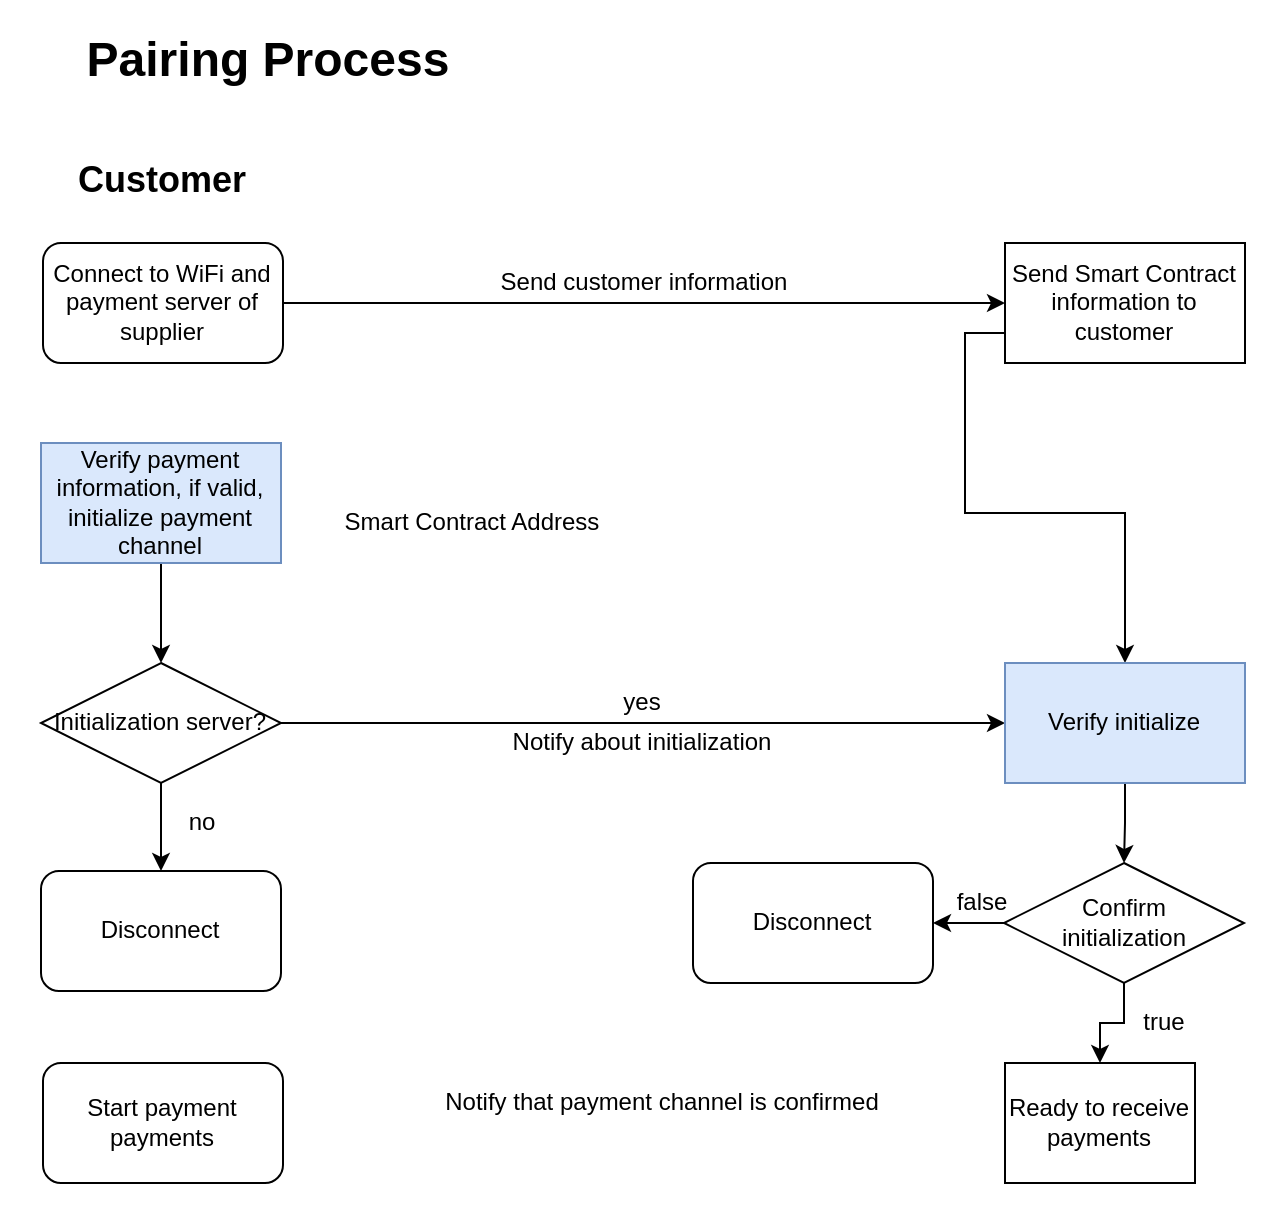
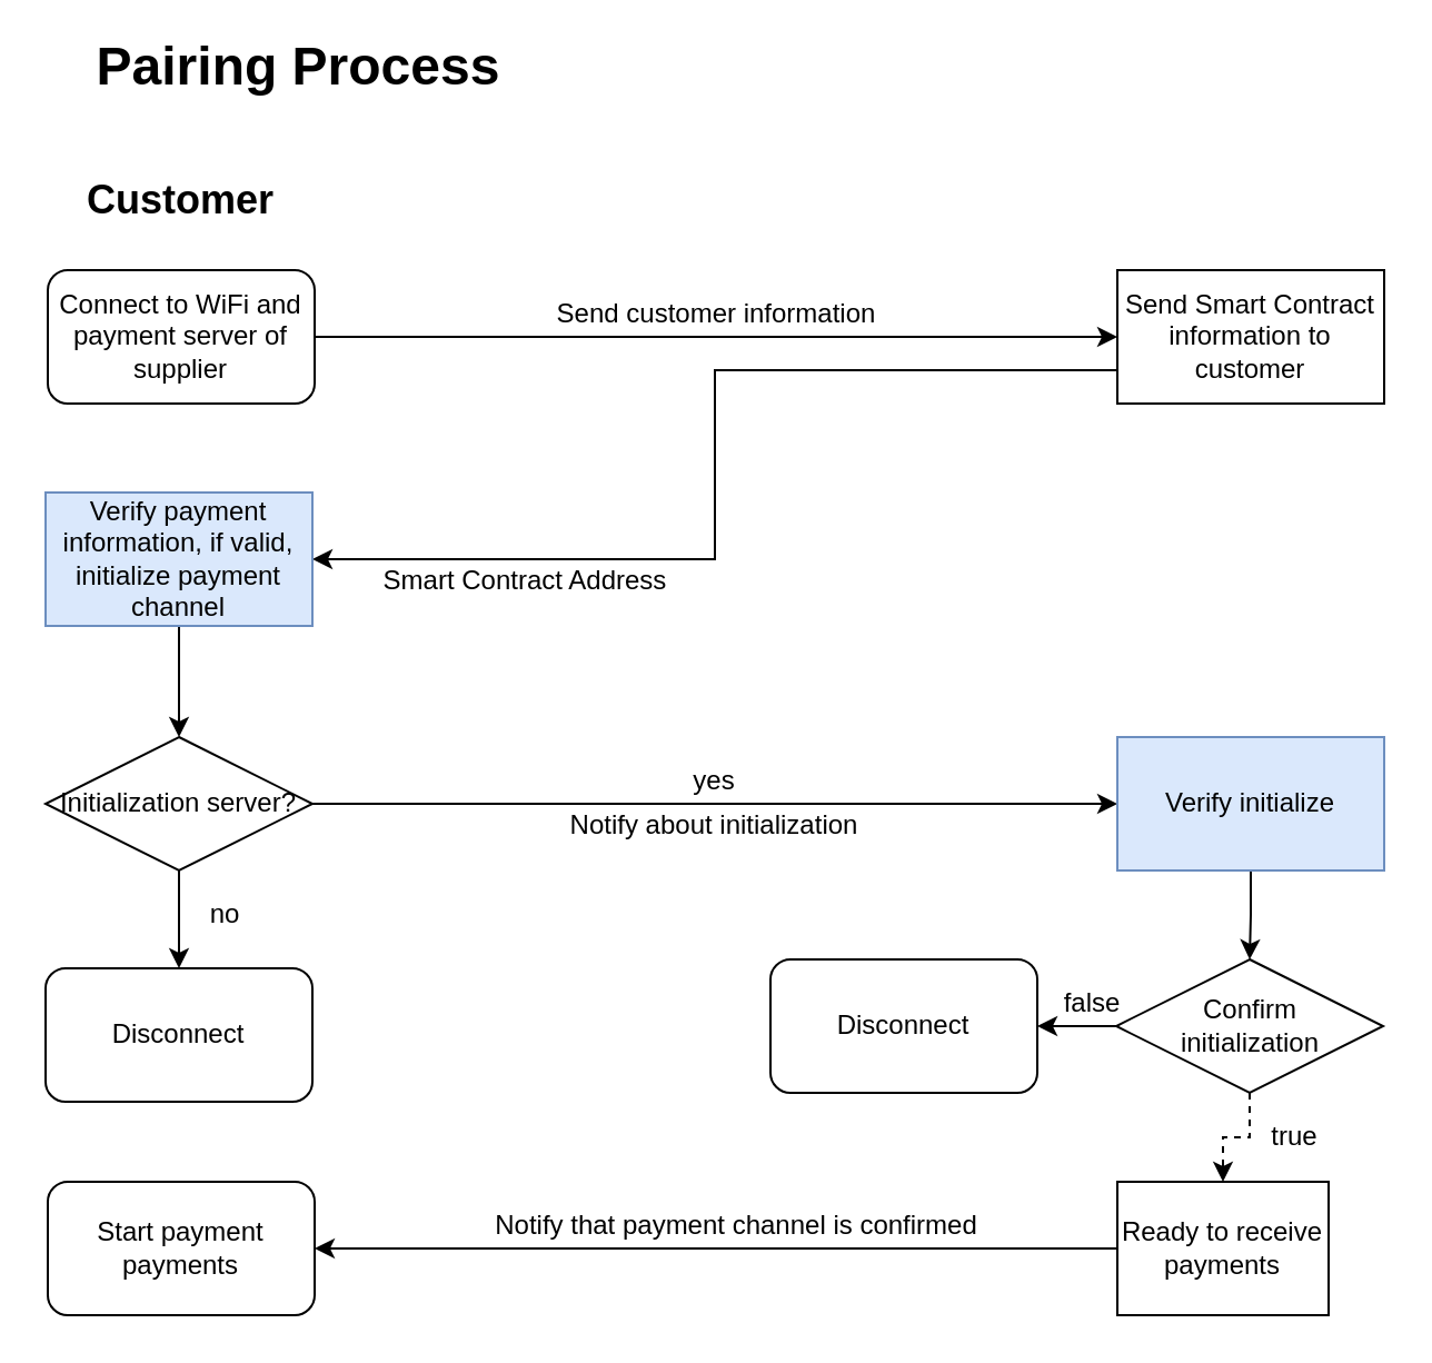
  <mxCell id="0" />
  <mxCell id="1" parent="0" />
  <mxCell id="2" value="&lt;b&gt;&lt;font style=&quot;font-size: 18px&quot;&gt;Customer&lt;/font&gt;&lt;/b&gt;&lt;br&gt;" style="text;html=1;strokeColor=none;fillColor=none;align=center;verticalAlign=middle;whiteSpace=wrap;rounded=0;" parent="1" vertex="1"><mxGeometry x="61" y="80" width="40" height="20" as="geometry" /></mxCell>
  <mxCell id="3" style="edgeStyle=orthogonalEdgeStyle;rounded=0;orthogonalLoop=1;jettySize=auto;html=1;exitX=0;exitY=0.5;exitDx=0;exitDy=0;entryX=1;entryY=0.5;entryDx=0;entryDy=0;startArrow=classic;startFill=1;endArrow=none;endFill=0;" parent="1" source="4" target="5" edge="1"><mxGeometry relative="1" as="geometry" /></mxCell>
  <mxCell id="4" value="Send Smart Contract information to customer" style="rounded=0;whiteSpace=wrap;html=1;" parent="1" vertex="1"><mxGeometry x="502" y="121" width="120" height="60" as="geometry" /></mxCell>
  <mxCell id="5" value="Connect to WiFi and payment server of supplier&lt;br&gt;" style="rounded=1;whiteSpace=wrap;html=1;glass=0;" parent="1" vertex="1"><mxGeometry x="21" y="121" width="120" height="60" as="geometry" /></mxCell>
  <mxCell id="6" value="Send customer information" style="text;html=1;strokeColor=none;fillColor=none;align=center;verticalAlign=middle;whiteSpace=wrap;rounded=0;" parent="1" vertex="1"><mxGeometry x="221.5" y="131" width="200" height="20" as="geometry" /></mxCell>
- <mxCell id="7" style="edgeStyle=orthogonalEdgeStyle;rounded=0;orthogonalLoop=1;jettySize=auto;html=1;exitX=0;exitY=0.75;exitDx=0;exitDy=0;" parent="1" source="4" target="26" edge="1"><mxGeometry relative="1" as="geometry"><mxPoint x="134" y="421" as="targetPoint" /><mxPoint x="502" y="211" as="sourcePoint" /></mxGeometry></mxCell>
+ <mxCell id="7" style="edgeStyle=orthogonalEdgeStyle;rounded=0;orthogonalLoop=1;jettySize=auto;html=1;entryX=1;entryY=0.5;entryDx=0;entryDy=0;exitX=0;exitY=0.75;exitDx=0;exitDy=0;" parent="1" source="4" target="9" edge="1"><mxGeometry relative="1" as="geometry"><mxPoint x="134" y="421" as="targetPoint" /><mxPoint x="502" y="211" as="sourcePoint" /></mxGeometry></mxCell>
  <mxCell id="8" value="" style="edgeStyle=orthogonalEdgeStyle;rounded=0;orthogonalLoop=1;jettySize=auto;html=1;" parent="1" source="9" target="12" edge="1"><mxGeometry relative="1" as="geometry" /></mxCell>
  <mxCell id="9" value="Verify payment information, if valid, initialize payment channel" style="rounded=0;whiteSpace=wrap;html=1;fillColor=#dae8fc;strokeColor=#6c8ebf;" parent="1" vertex="1"><mxGeometry x="20" y="221" width="120" height="60" as="geometry" /></mxCell>
  <mxCell id="10" value="&lt;h1&gt;Pairing Process&lt;/h1&gt;" style="text;html=1;strokeColor=none;fillColor=none;align=center;verticalAlign=middle;whiteSpace=wrap;rounded=0;" parent="1" vertex="1"><mxGeometry x="21" y="20" width="226" height="20" as="geometry" /></mxCell>
  <mxCell id="11" value="" style="edgeStyle=orthogonalEdgeStyle;rounded=0;orthogonalLoop=1;jettySize=auto;html=1;" parent="1" source="12" target="13" edge="1"><mxGeometry relative="1" as="geometry" /></mxCell>
  <mxCell id="12" value="Initialization server?&lt;br&gt;" style="rhombus;whiteSpace=wrap;html=1;" parent="1" vertex="1"><mxGeometry x="20" y="331" width="120" height="60" as="geometry" /></mxCell>
  <mxCell id="13" value="Disconnect" style="rounded=1;whiteSpace=wrap;html=1;" parent="1" vertex="1"><mxGeometry x="20" y="435" width="120" height="60" as="geometry" /></mxCell>
  <mxCell id="14" style="edgeStyle=orthogonalEdgeStyle;rounded=0;orthogonalLoop=1;jettySize=auto;html=1;entryX=0;entryY=0.5;entryDx=0;entryDy=0;exitX=1;exitY=0.5;exitDx=0;exitDy=0;" parent="1" source="12" target="26" edge="1"><mxGeometry relative="1" as="geometry"><mxPoint x="201" y="421" as="sourcePoint" /><Array as="points"><mxPoint x="441" y="361" /><mxPoint x="441" y="361" /></Array></mxGeometry></mxCell>
- <mxCell id="15" value="" style="edgeStyle=orthogonalEdgeStyle;rounded=0;orthogonalLoop=1;jettySize=auto;html=1;" parent="1" source="17" target="23" edge="1"><mxGeometry relative="1" as="geometry" /></mxCell>
+ <mxCell id="15" value="" style="edgeStyle=orthogonalEdgeStyle;rounded=0;orthogonalLoop=1;jettySize=auto;html=1;dashed=1;" parent="1" source="17" target="23" edge="1"><mxGeometry relative="1" as="geometry" /></mxCell>
  <mxCell id="16" style="edgeStyle=orthogonalEdgeStyle;rounded=0;orthogonalLoop=1;jettySize=auto;html=1;exitX=0;exitY=0.5;exitDx=0;exitDy=0;entryX=1;entryY=0.5;entryDx=0;entryDy=0;" edge="1" parent="1" source="17" target="19"><mxGeometry relative="1" as="geometry" /></mxCell>
  <mxCell id="17" value="Confirm&lt;br&gt;initialization" style="rhombus;whiteSpace=wrap;html=1;" parent="1" vertex="1"><mxGeometry x="501.5" y="431" width="120" height="60" as="geometry" /></mxCell>
  <mxCell id="18" value="Notify about initialization" style="text;html=1;strokeColor=none;fillColor=none;align=center;verticalAlign=middle;whiteSpace=wrap;rounded=0;" parent="1" vertex="1"><mxGeometry x="236" y="361" width="170" height="20" as="geometry" /></mxCell>
  <mxCell id="19" value="Disconnect" style="rounded=1;whiteSpace=wrap;html=1;" parent="1" vertex="1"><mxGeometry x="346" y="431" width="120" height="60" as="geometry" /></mxCell>
  <mxCell id="20" value="false&lt;br&gt;" style="text;html=1;strokeColor=none;fillColor=none;align=center;verticalAlign=middle;whiteSpace=wrap;rounded=0;" parent="1" vertex="1"><mxGeometry x="471" y="441" width="40" height="20" as="geometry" /></mxCell>
  <mxCell id="21" value="true" style="text;html=1;strokeColor=none;fillColor=none;align=center;verticalAlign=middle;whiteSpace=wrap;rounded=0;" parent="1" vertex="1"><mxGeometry x="562" y="501" width="40" height="20" as="geometry" /></mxCell>
+ <mxCell id="22" style="edgeStyle=orthogonalEdgeStyle;rounded=0;orthogonalLoop=1;jettySize=auto;html=1;exitX=0;exitY=0.5;exitDx=0;exitDy=0;entryX=1;entryY=0.5;entryDx=0;entryDy=0;" parent="1" source="23" target="28" edge="1"><mxGeometry relative="1" as="geometry"><mxPoint x="191" y="601" as="targetPoint" /></mxGeometry></mxCell>
  <mxCell id="23" value="Ready to receive payments" style="rounded=0;whiteSpace=wrap;html=1;" parent="1" vertex="1"><mxGeometry x="502" y="531" width="95" height="60" as="geometry" /></mxCell>
  <mxCell id="24" value="Notify that payment channel is confirmed" style="text;html=1;strokeColor=none;fillColor=none;align=center;verticalAlign=middle;whiteSpace=wrap;rounded=0;" parent="1" vertex="1"><mxGeometry x="201" y="541" width="260" height="20" as="geometry" /></mxCell>
  <mxCell id="25" value="" style="edgeStyle=orthogonalEdgeStyle;rounded=0;orthogonalLoop=1;jettySize=auto;html=1;" parent="1" source="26" target="17" edge="1"><mxGeometry relative="1" as="geometry" /></mxCell>
  <mxCell id="26" value="Verify initialize" style="rounded=0;whiteSpace=wrap;html=1;fillColor=#dae8fc;strokeColor=#6c8ebf;" parent="1" vertex="1"><mxGeometry x="502" y="331" width="120" height="60" as="geometry" /></mxCell>
  <mxCell id="27" value="no&lt;br&gt;" style="text;html=1;strokeColor=none;fillColor=none;align=center;verticalAlign=middle;whiteSpace=wrap;rounded=0;" parent="1" vertex="1"><mxGeometry x="81" y="401" width="40" height="20" as="geometry" /></mxCell>
  <mxCell id="28" value="Start payment payments" style="rounded=1;whiteSpace=wrap;html=1;" parent="1" vertex="1"><mxGeometry x="21" y="531" width="120" height="60" as="geometry" /></mxCell>
  <mxCell id="29" value="Smart Contract Address&lt;br&gt;" style="text;html=1;strokeColor=none;fillColor=none;align=center;verticalAlign=middle;whiteSpace=wrap;rounded=0;" parent="1" vertex="1"><mxGeometry x="161" y="251" width="150" height="20" as="geometry" /></mxCell>
  <mxCell id="30" value="yes&lt;br&gt;" style="text;html=1;strokeColor=none;fillColor=none;align=center;verticalAlign=middle;whiteSpace=wrap;rounded=0;" parent="1" vertex="1"><mxGeometry x="301" y="341" width="40" height="20" as="geometry" /></mxCell>
